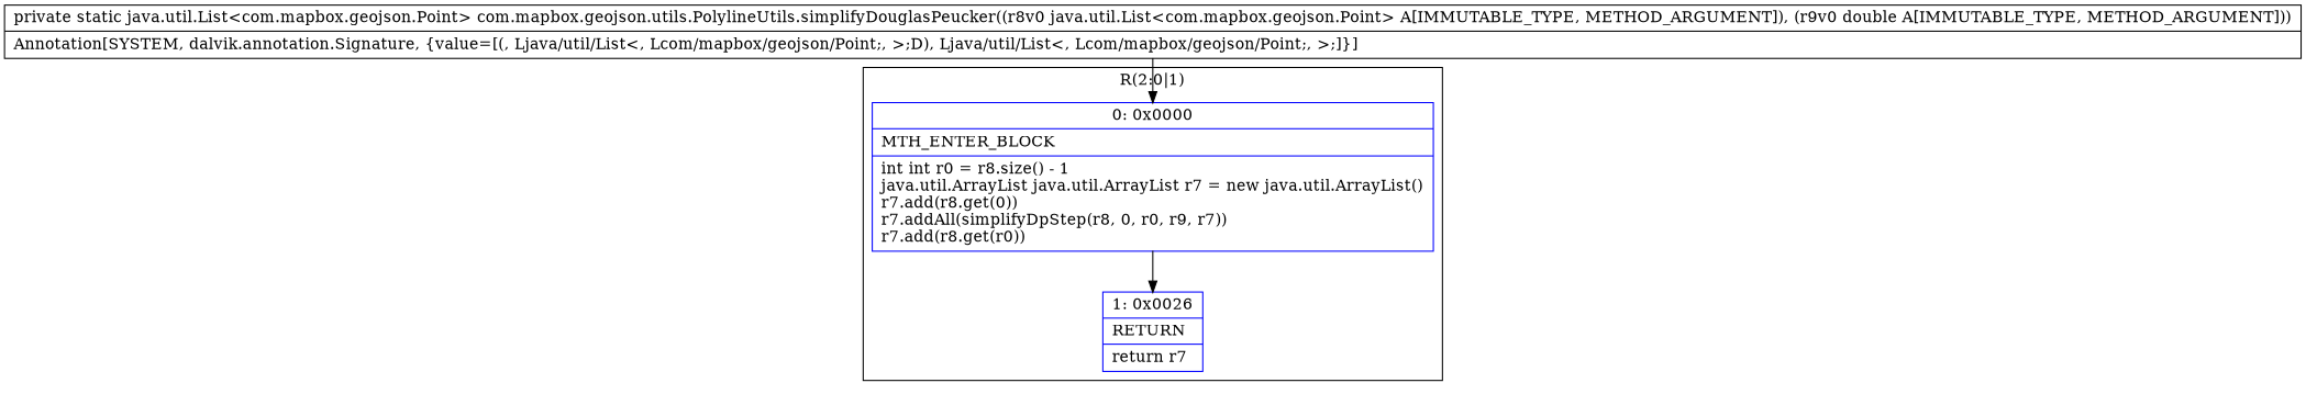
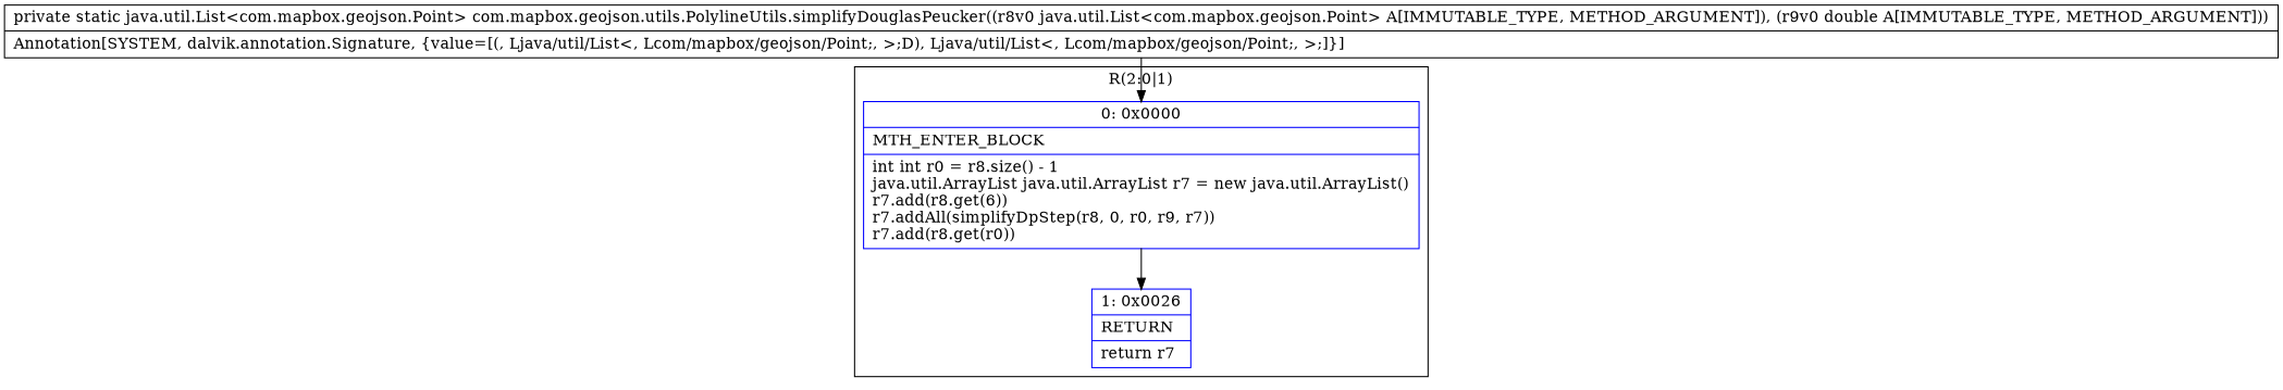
  digraph {
    node [color=blue shape=record]
-   n1 [label="{0\:\ 0x0000|MTH_ENTER_BLOCK\l|int int r0 = r8.size() \- 1\ljava.util.ArrayList java.util.ArrayList r7 = new java.util.ArrayList()\lr7.add(r8.get(0))\lr7.addAll(simplifyDpStep(r8, 0, r0, r9, r7))\lr7.add(r8.get(r0))\l}"]
+   n1 [label="{0\:\ 0x0000|MTH_ENTER_BLOCK\l|int int r0 = r8.size() \- 1\ljava.util.ArrayList java.util.ArrayList r7 = new java.util.ArrayList()\lr7.add(r8.get(6))\lr7.addAll(simplifyDpStep(r8, 0, r0, r9, r7))\lr7.add(r8.get(r0))\l}"]
    n2 [label="{1\:\ 0x0026|RETURN\l|return r7\l}"]
    n3 [label="{private static java.util.List\<com.mapbox.geojson.Point\> com.mapbox.geojson.utils.PolylineUtils.simplifyDouglasPeucker((r8v0 java.util.List\<com.mapbox.geojson.Point\> A[IMMUTABLE_TYPE, METHOD_ARGUMENT]), (r9v0 double A[IMMUTABLE_TYPE, METHOD_ARGUMENT]))  | Annotation[SYSTEM, dalvik.annotation.Signature, \{value=[(, Ljava\/util\/List\<, Lcom\/mapbox\/geojson\/Point;, \>;D), Ljava\/util\/List\<, Lcom\/mapbox\/geojson\/Point;, \>;]\}]\l}" color=""]
    subgraph cluster_1 {
      label="R(2:0|1)"
      n1
      n2
    }
    n1 -> n2
    n3 -> n1
  }
